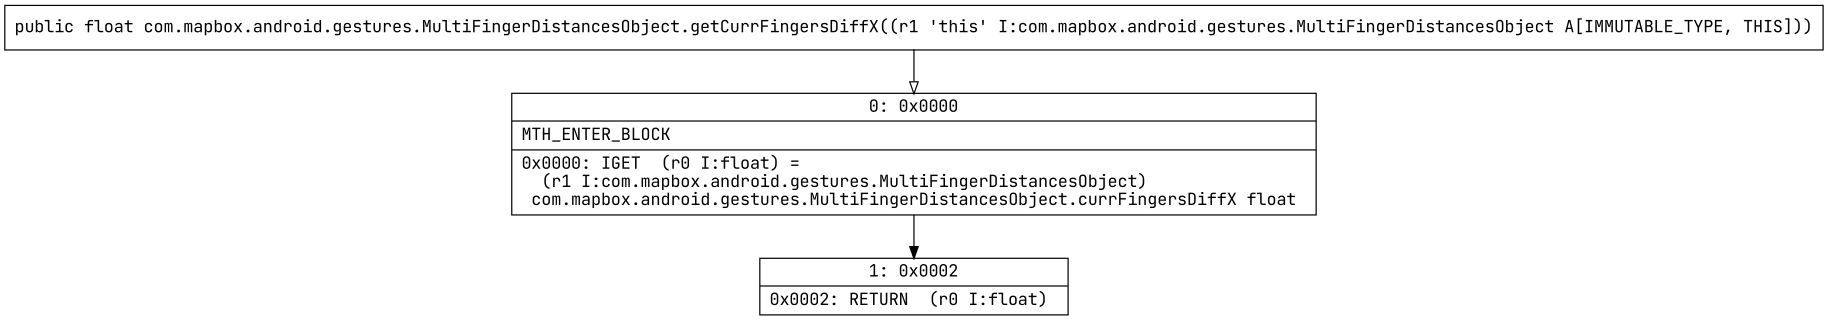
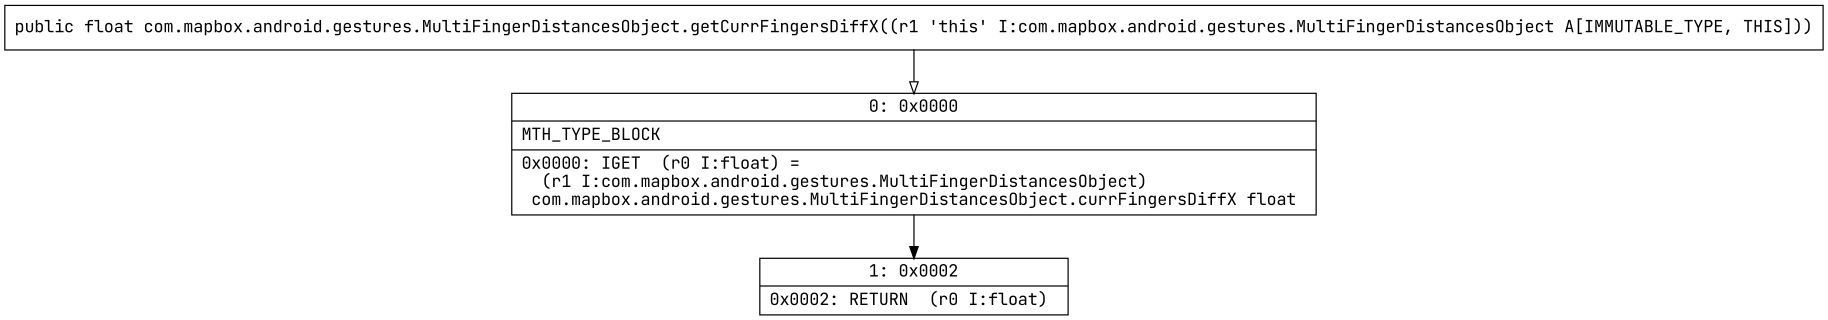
  digraph {
    fontname="JetBrains Mono"
    node [shape=record color=black fontname="JetBrains Mono"]
    edge [fontname="JetBrains Mono"]
-   n1 [label="{0\:\ 0x0000|MTH_ENTER_BLOCK\l|0x0000: IGET  (r0 I:float) = \l  (r1 I:com.mapbox.android.gestures.MultiFingerDistancesObject)\l com.mapbox.android.gestures.MultiFingerDistancesObject.currFingersDiffX float \l}"]
+   n1 [label="{0\:\ 0x0000|MTH_TYPE_BLOCK\l|0x0000: IGET  (r0 I:float) = \l  (r1 I:com.mapbox.android.gestures.MultiFingerDistancesObject)\l com.mapbox.android.gestures.MultiFingerDistancesObject.currFingersDiffX float \l}"]
    n2 [label="{1\:\ 0x0002|0x0002: RETURN  (r0 I:float) \l}"]
    n3 [label="{public float com.mapbox.android.gestures.MultiFingerDistancesObject.getCurrFingersDiffX((r1 'this' I:com.mapbox.android.gestures.MultiFingerDistancesObject A[IMMUTABLE_TYPE, THIS])) }"]
    n1 -> n2 [arrowhead=normal]
    n3 -> n1 [arrowhead=onormal]
  }
